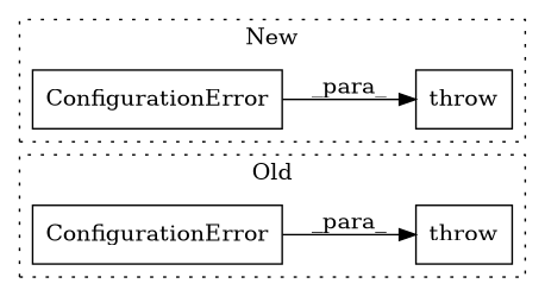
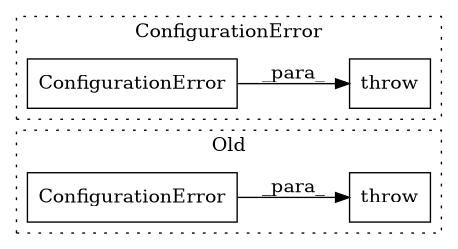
  digraph {
    rankdir=LR
    fontname="DejaVu Serif"
    node [a=53 l=6 shape=box fontname="DejaVu Serif"]
    edge [fontname="DejaVu Serif"]
    n1 [label=throw s=2623]
    n2 [a=32 l="19,1" label=ConfigurationError s="2629,2792"]
    n3 [a=32 l="19,1" label=ConfigurationError s="2827,3008"]
    n4 [label=throw s=2821]
    subgraph cluster_1 {
      label=Old
      style=dotted
      n1
      n2
    }
    subgraph cluster_2 {
-     label=New
+     label=ConfigurationError
      style=dotted
      n3
      n4
    }
    n2 -> n1 [label=_para_]
    n3 -> n4 [label=_para_]
  }
